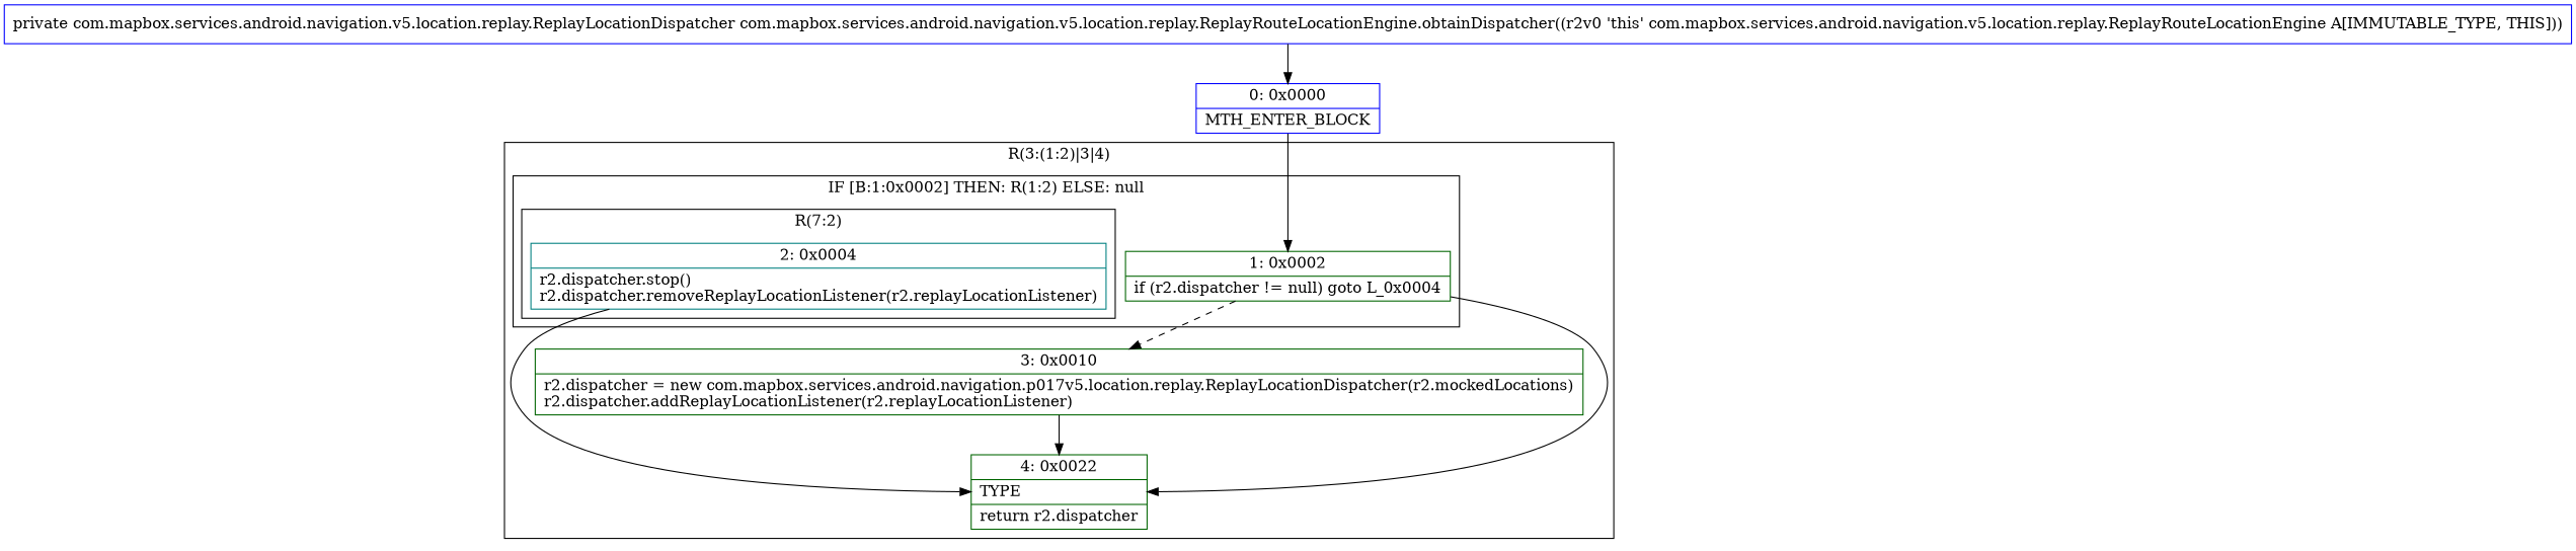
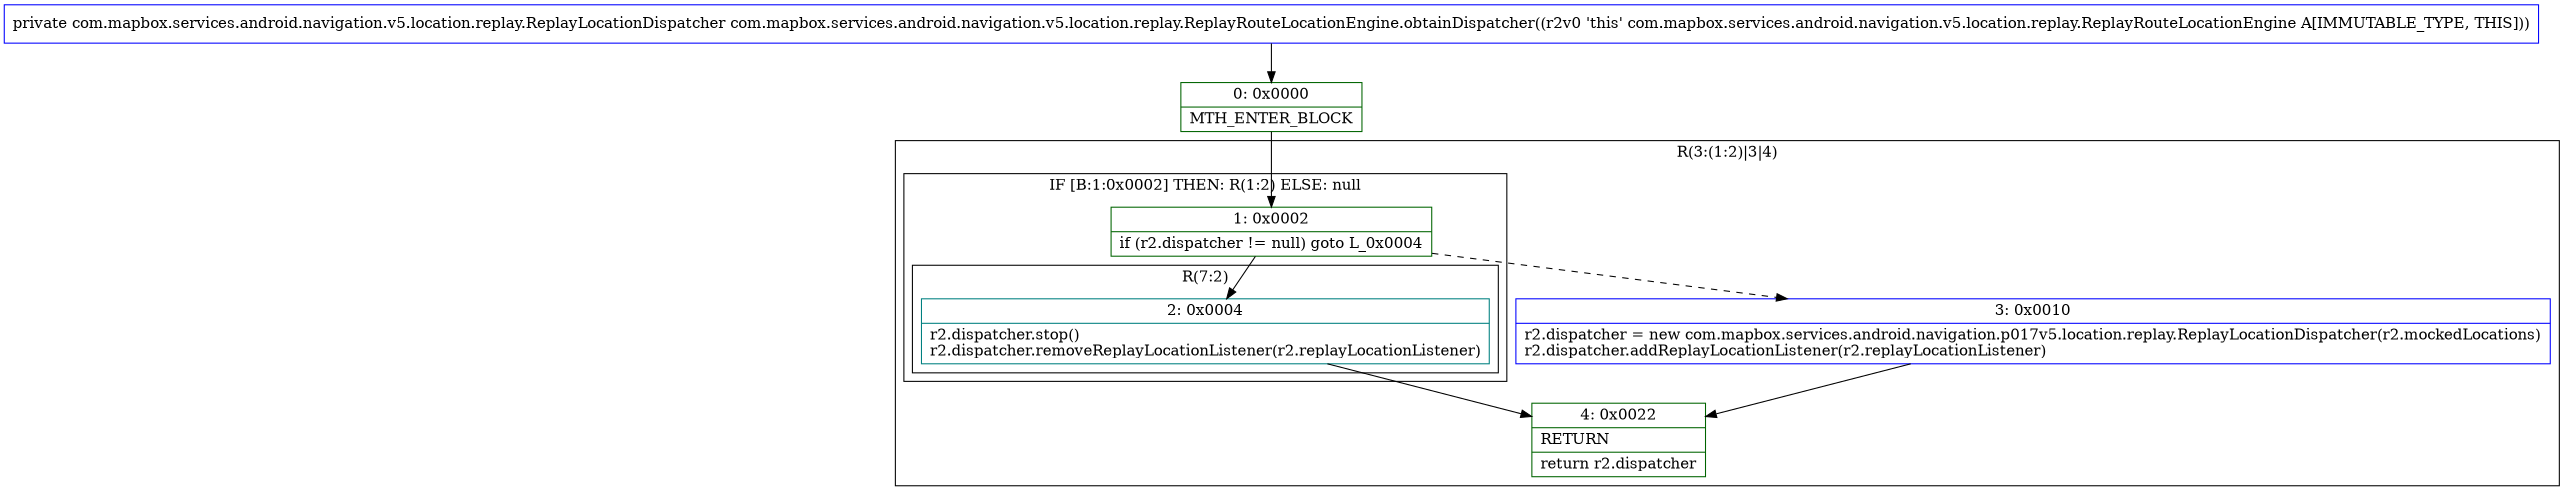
  digraph {
    node [color=darkgreen shape=record]
    n1 [color=teal label="{2\:\ 0x0004|r2.dispatcher.stop()\lr2.dispatcher.removeReplayLocationListener(r2.replayLocationListener)\l}"]
    n2 [label="{1\:\ 0x0002|if (r2.dispatcher != null) goto L_0x0004\l}"]
-   n3 [label="{3\:\ 0x0010|r2.dispatcher = new com.mapbox.services.android.navigation.p017v5.location.replay.ReplayLocationDispatcher(r2.mockedLocations)\lr2.dispatcher.addReplayLocationListener(r2.replayLocationListener)\l}"]
-   n4 [label="{4\:\ 0x0022|TYPE\l|return r2.dispatcher\l}"]
-   n5 [color=blue label="{0\:\ 0x0000|MTH_ENTER_BLOCK\l}"]
+   n3 [color=blue label="{3\:\ 0x0010|r2.dispatcher = new com.mapbox.services.android.navigation.p017v5.location.replay.ReplayLocationDispatcher(r2.mockedLocations)\lr2.dispatcher.addReplayLocationListener(r2.replayLocationListener)\l}"]
+   n4 [label="{4\:\ 0x0022|RETURN\l|return r2.dispatcher\l}"]
+   n5 [label="{0\:\ 0x0000|MTH_ENTER_BLOCK\l}"]
    n6 [color=blue label="{private com.mapbox.services.android.navigation.v5.location.replay.ReplayLocationDispatcher com.mapbox.services.android.navigation.v5.location.replay.ReplayRouteLocationEngine.obtainDispatcher((r2v0 'this' com.mapbox.services.android.navigation.v5.location.replay.ReplayRouteLocationEngine A[IMMUTABLE_TYPE, THIS])) }"]
    subgraph cluster_1 {
      label="R(3:(1:2)|3|4)"
      n3
      n4
      subgraph cluster_2 {
        label="IF [B:1:0x0002] THEN: R(1:2) ELSE: null"
        n2
        subgraph cluster_3 {
          label="R(7:2)"
          n1
        }
      }
    }
    n1 -> n4
-   n2 -> n4
+   n2 -> n1
    n2 -> n3 [style=dashed]
    n3 -> n4
    n5 -> n2
    n6 -> n5
  }
